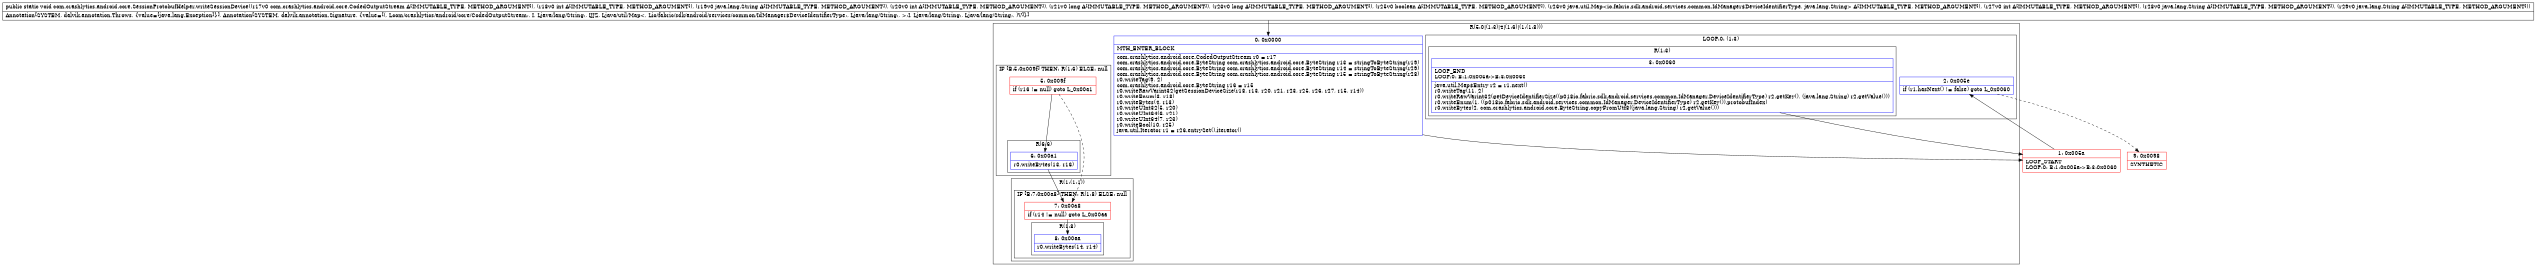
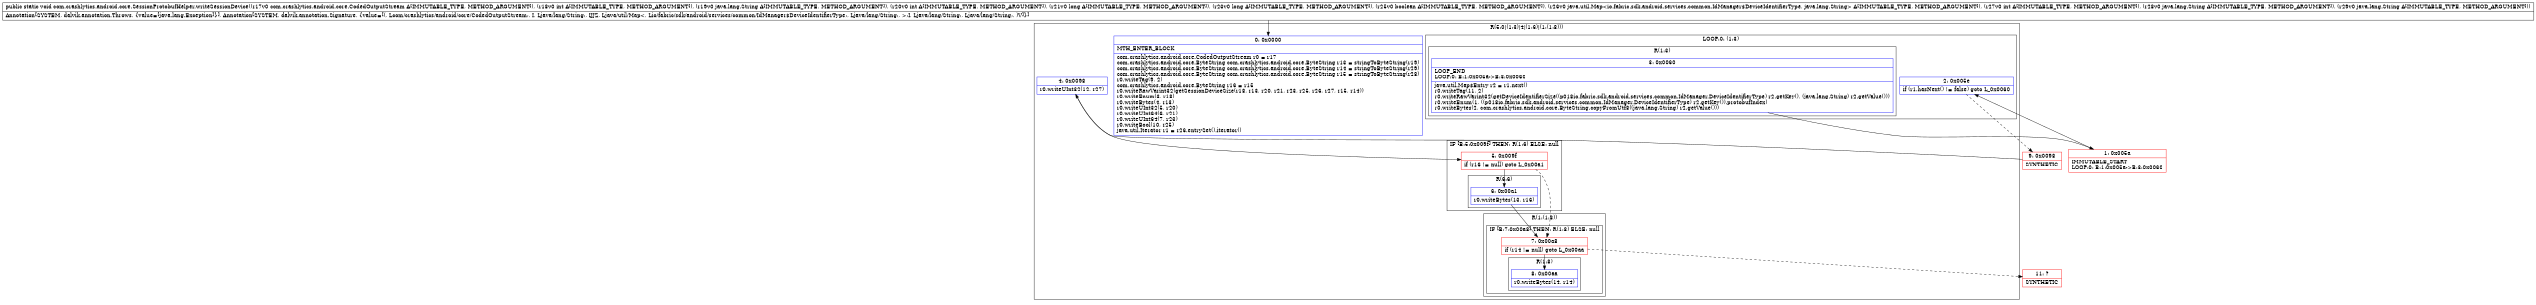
  digraph {
    node [color=blue shape=record]
    n1 [label="{3\:\ 0x0060|LOOP_END\lLOOP:0: B:1:0x005a\-\>B:3:0x0060\l|java.util.Map$Entry r2 = r1.next()\lr0.writeTag(11, 2)\lr0.writeRawVarint32(getDeviceIdentifierSize((p018io.fabric.sdk.android.services.common.IdManager.DeviceIdentifierType) r2.getKey(), (java.lang.String) r2.getValue()))\lr0.writeEnum(1, ((p018io.fabric.sdk.android.services.common.IdManager.DeviceIdentifierType) r2.getKey()).protobufIndex)\lr0.writeBytes(2, com.crashlytics.android.core.ByteString.copyFromUtf8((java.lang.String) r2.getValue()))\l}"]
    n2 [label="{2\:\ 0x005e|if (r1.hasNext() != false) goto L_0x0060\l}"]
    n3 [label="{6\:\ 0x00a1|r0.writeBytes(13, r16)\l}"]
    n4 [color=red label="{5\:\ 0x009f|if (r16 != null) goto L_0x00a1\l}"]
    n5 [label="{8\:\ 0x00aa|r0.writeBytes(14, r14)\l}"]
    n6 [color=red label="{7\:\ 0x00a8|if (r14 != null) goto L_0x00aa\l}"]
    n7 [label="{0\:\ 0x0000|MTH_ENTER_BLOCK\l|com.crashlytics.android.core.CodedOutputStream r0 = r17\lcom.crashlytics.android.core.ByteString com.crashlytics.android.core.ByteString r13 = stringToByteString(r19)\lcom.crashlytics.android.core.ByteString com.crashlytics.android.core.ByteString r14 = stringToByteString(r29)\lcom.crashlytics.android.core.ByteString com.crashlytics.android.core.ByteString r15 = stringToByteString(r28)\lr0.writeTag(9, 2)\lcom.crashlytics.android.core.ByteString r16 = r15\lr0.writeRawVarint32(getSessionDeviceSize(r18, r13, r20, r21, r23, r25, r26, r27, r15, r14))\lr0.writeEnum(3, r18)\lr0.writeBytes(4, r13)\lr0.writeUInt32(5, r20)\lr0.writeUInt64(6, r21)\lr0.writeUInt64(7, r23)\lr0.writeBool(10, r25)\ljava.util.Iterator r1 = r26.entrySet().iterator()\l}"]
-   n9 [color=red label="{1\:\ 0x005a|LOOP_START\lLOOP:0: B:1:0x005a\-\>B:3:0x0060\l}"]
+   n8 [label="{4\:\ 0x0098|r0.writeUInt32(12, r27)\l}"]
+   n9 [color=red label="{1\:\ 0x005a|IMMUTABLE_START\lLOOP:0: B:1:0x005a\-\>B:3:0x0060\l}"]
    n10 [color=red label="{9\:\ 0x0098|SYNTHETIC\l}"]
+   n11 [color=red label="{11\:\ ?|SYNTHETIC\l}"]
    n12 [label="{public static void com.crashlytics.android.core.SessionProtobufHelper.writeSessionDevice((r17v0 com.crashlytics.android.core.CodedOutputStream A[IMMUTABLE_TYPE, METHOD_ARGUMENT]), (r18v0 int A[IMMUTABLE_TYPE, METHOD_ARGUMENT]), (r19v0 java.lang.String A[IMMUTABLE_TYPE, METHOD_ARGUMENT]), (r20v0 int A[IMMUTABLE_TYPE, METHOD_ARGUMENT]), (r21v0 long A[IMMUTABLE_TYPE, METHOD_ARGUMENT]), (r23v0 long A[IMMUTABLE_TYPE, METHOD_ARGUMENT]), (r25v0 boolean A[IMMUTABLE_TYPE, METHOD_ARGUMENT]), (r26v0 java.util.Map\<io.fabric.sdk.android.services.common.IdManager$DeviceIdentifierType, java.lang.String\> A[IMMUTABLE_TYPE, METHOD_ARGUMENT]), (r27v0 int A[IMMUTABLE_TYPE, METHOD_ARGUMENT]), (r28v0 java.lang.String A[IMMUTABLE_TYPE, METHOD_ARGUMENT]), (r29v0 java.lang.String A[IMMUTABLE_TYPE, METHOD_ARGUMENT]))  | Annotation[SYSTEM, dalvik.annotation.Throws, \{value=[java.lang.Exception]\}], Annotation[SYSTEM, dalvik.annotation.Signature, \{value=[(, Lcom\/crashlytics\/android\/core\/CodedOutputStream;, I, Ljava\/lang\/String;, IJJZ, Ljava\/util\/Map\<, Lio\/fabric\/sdk\/android\/services\/common\/IdManager$DeviceIdentifierType;, Ljava\/lang\/String;, \>;I, Ljava\/lang\/String;, Ljava\/lang\/String;, )V]\}]\l}" color=""]
    subgraph cluster_1 {
      label="R(5:0|(1:3)|4|(1:6)|(1:(1:8)))"
      n7
+     n8
      subgraph cluster_2 {
        label="LOOP:0: (1:3)"
        n2
        subgraph cluster_3 {
          label="R(1:3)"
          n1
        }
      }
      subgraph cluster_4 {
        label="IF [B:5:0x009f] THEN: R(1:6) ELSE: null"
        n4
        subgraph cluster_5 {
          label="R(6:6)"
          n3
        }
      }
      subgraph cluster_6 {
-       label="R(1:(1:1))"
+       label="R(1:(1:8))"
        subgraph cluster_7 {
          label="IF [B:7:0x00a8] THEN: R(1:8) ELSE: null"
          n6
          subgraph cluster_8 {
            label="R(1:8)"
            n5
          }
        }
      }
    }
    n1 -> n9
    n2 -> n10 [style=dashed]
    n3 -> n6
    n4 -> n3
    n4 -> n6 [style=dashed]
    n6 -> n5
-   n7 -> n9
+   n6 -> n11 [style=dashed]
+   n8 -> n4
    n9 -> n2
+   n10 -> n8
    n12 -> n7
  }
